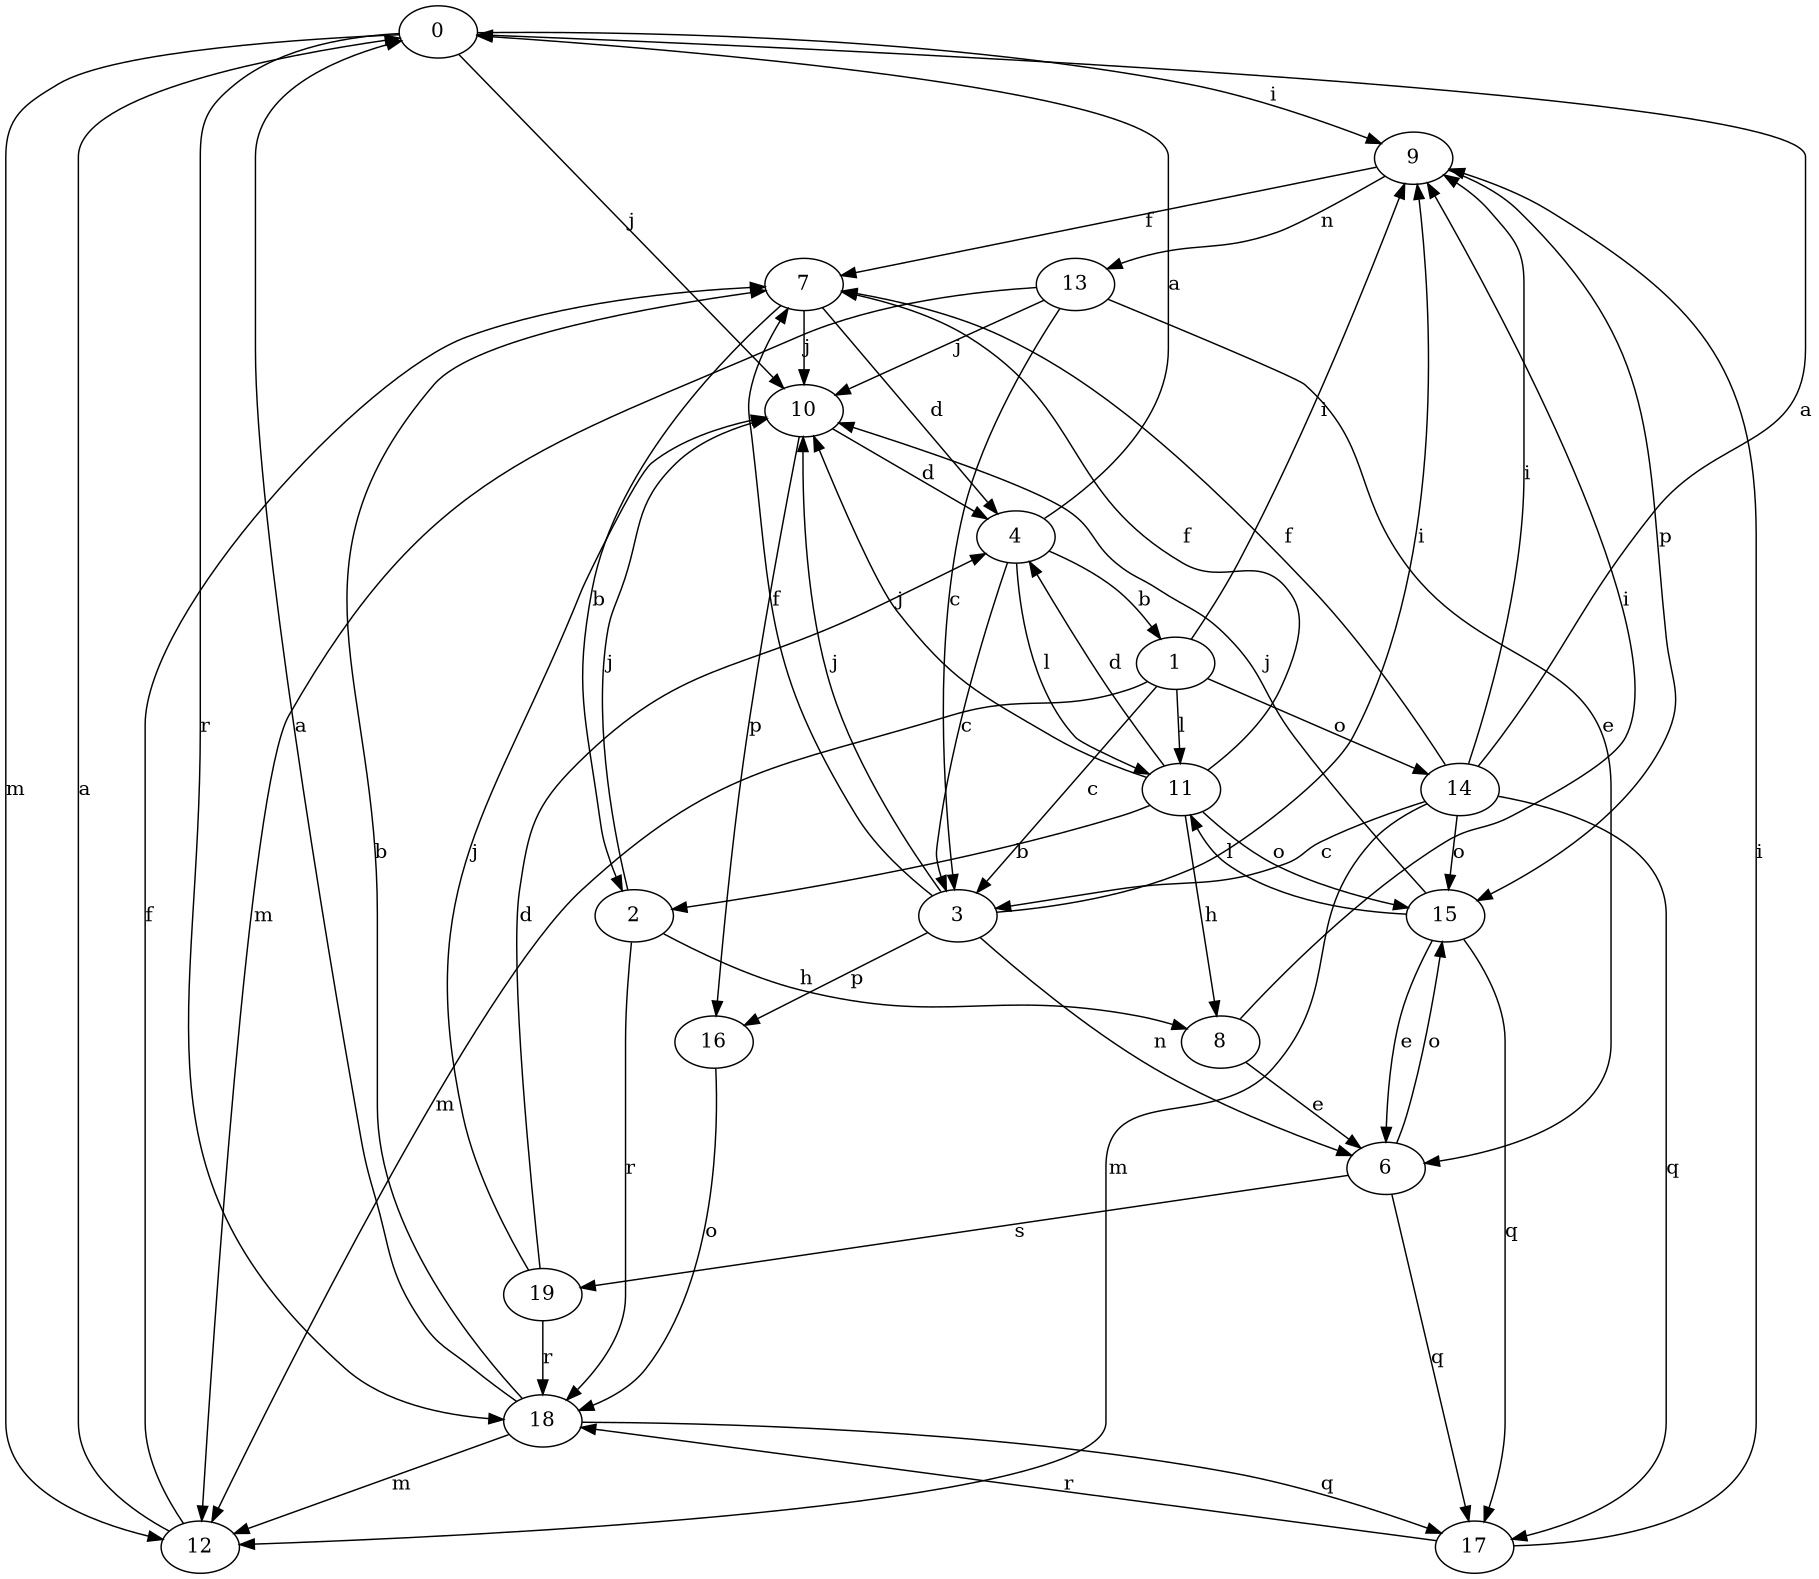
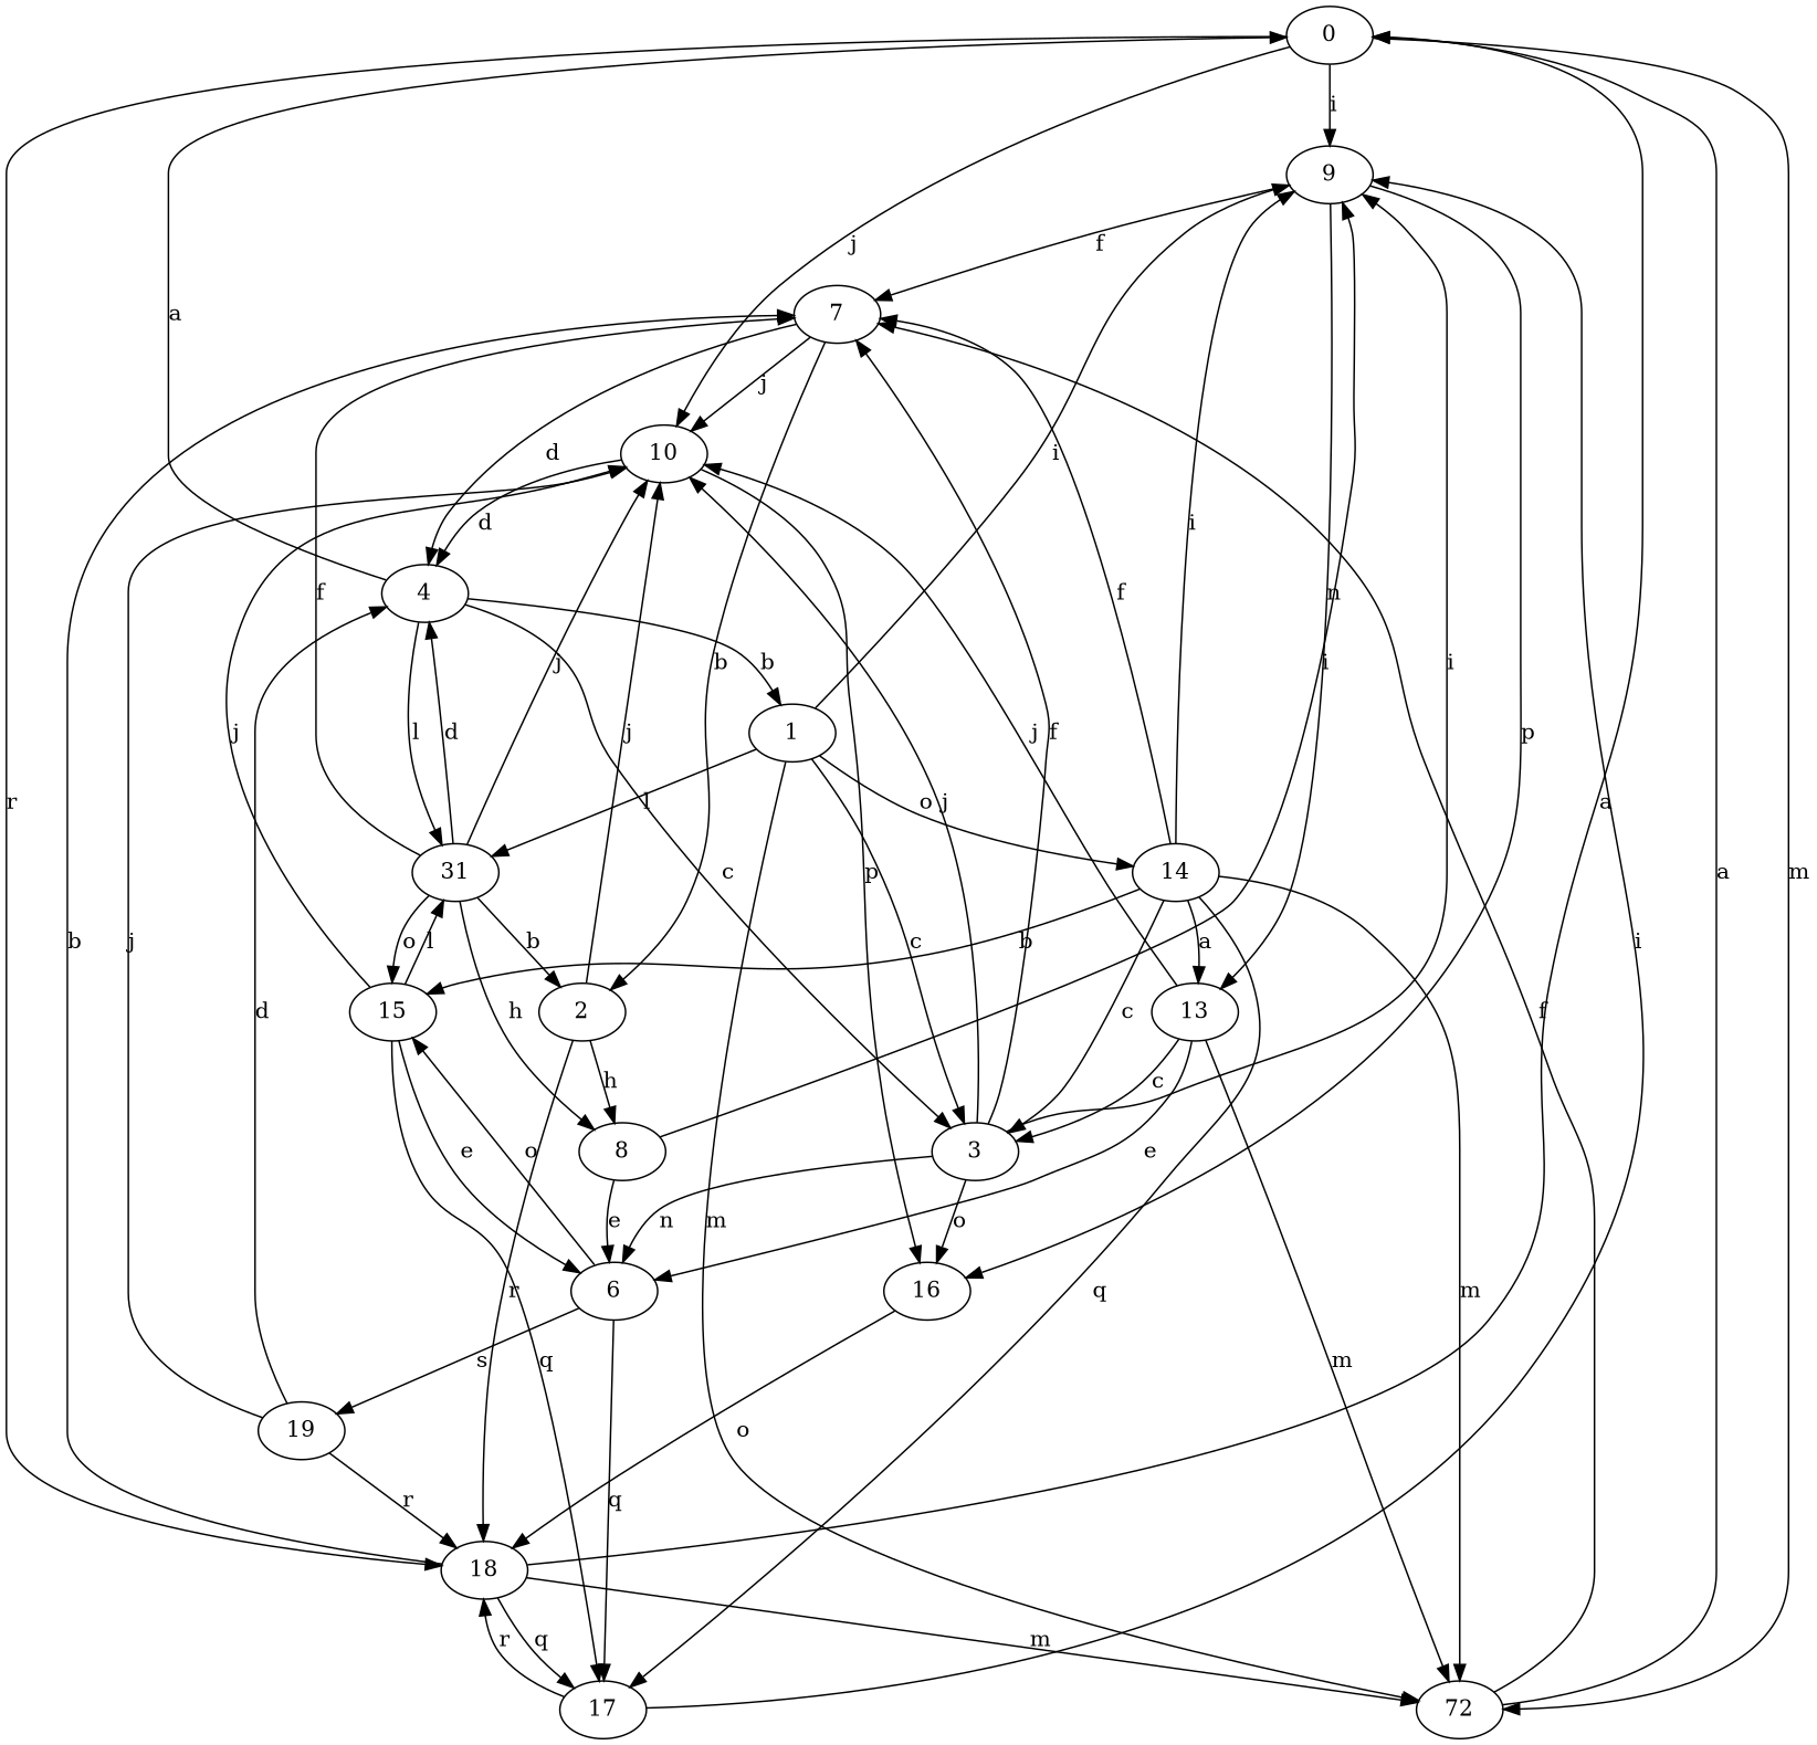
  strict digraph {
    0
    9
    10
-   12
+   12 [label=72]
    18
    7
    16
    13
    n9 [label=4]
    17
    1
    3
-   11
+   11 [label=31]
    14
    6
    2
    8
    15
    19
    0 -> 9 [label=i]
    0 -> 10 [label=j]
    0 -> 12 [label=m]
    0 -> 18 [label=r]
    9 -> 7 [label=f]
-   9 -> 15 [label=p]
+   9 -> 16 [label=p]
    9 -> 13 [label=n]
    10 -> 16 [label=p]
    10 -> n9 [label=d]
    12 -> 0 [label=a]
    12 -> 7 [label=f]
    18 -> 0 [label=a]
    18 -> 12 [label=m]
    18 -> 7 [label=b]
    18 -> 17 [label=q]
    7 -> 10 [label=j]
    7 -> n9 [label=d]
    7 -> 2 [label=b]
    16 -> 18 [label=o]
    13 -> 10 [label=j]
    13 -> 12 [label=m]
    13 -> 3 [label=c]
    13 -> 6 [label=e]
    n9 -> 0 [label=a]
    n9 -> 1 [label=b]
    n9 -> 3 [label=c]
    n9 -> 11 [label=l]
    17 -> 9 [label=i]
    17 -> 18 [label=r]
    1 -> 9 [label=i]
    1 -> 12 [label=m]
    1 -> 3 [label=c]
    1 -> 11 [label=l]
    1 -> 14 [label=o]
    3 -> 9 [label=i]
    3 -> 10 [label=j]
    3 -> 7 [label=f]
-   3 -> 16 [label=p]
+   3 -> 16 [label=o]
    3 -> 6 [label=n]
    11 -> 10 [label=j]
    11 -> 7 [label=f]
    11 -> n9 [label=d]
    11 -> 2 [label=b]
    11 -> 8 [label=h]
    11 -> 15 [label=o]
-   14 -> 0 [label=a]
+   14 -> 13 [label=a]
    14 -> 9 [label=i]
    14 -> 12 [label=m]
    14 -> 7 [label=f]
    14 -> 17 [label=q]
    14 -> 3 [label=c]
-   14 -> 15 [label=o]
+   14 -> 15 [label=b]
    6 -> 17 [label=q]
    6 -> 15 [label=o]
    6 -> 19 [label=s]
    2 -> 10 [label=j]
    2 -> 18 [label=r]
    2 -> 8 [label=h]
    8 -> 9 [label=i]
    8 -> 6 [label=e]
    15 -> 10 [label=j]
    15 -> 17 [label=q]
    15 -> 11 [label=l]
    15 -> 6 [label=e]
    19 -> 10 [label=j]
    19 -> 18 [label=r]
    19 -> n9 [label=d]
  }
